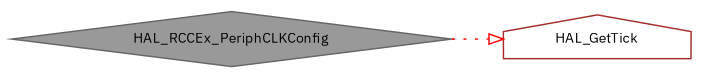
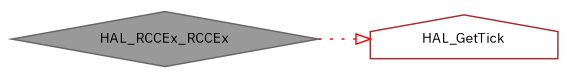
  digraph {
    rankdir=LR
    fontname="IBM Plex Sans"
    node [fontname="IBM Plex Sans" fontsize=10 style=filled]
-   n1 [color=gray40 fillcolor=grey60 fontcolor=black height=0.2 label=HAL_RCCEx_PeriphCLKConfig shape=diamond width=0.4]
+   n1 [color=gray40 fillcolor=grey60 fontcolor=black height=0.2 label=HAL_RCCEx_RCCEx shape=diamond width=0.4]
    n2 [color=brown fillcolor=white height=0.2 label=HAL_GetTick shape=house width=0.4]
    n1 -> n2 [color=red fontname="IBM Plex Sans" fontsize=10 labelfontname=Helvetica labelfontsize=10 style=dotted arrowhead=onormal]
  }
